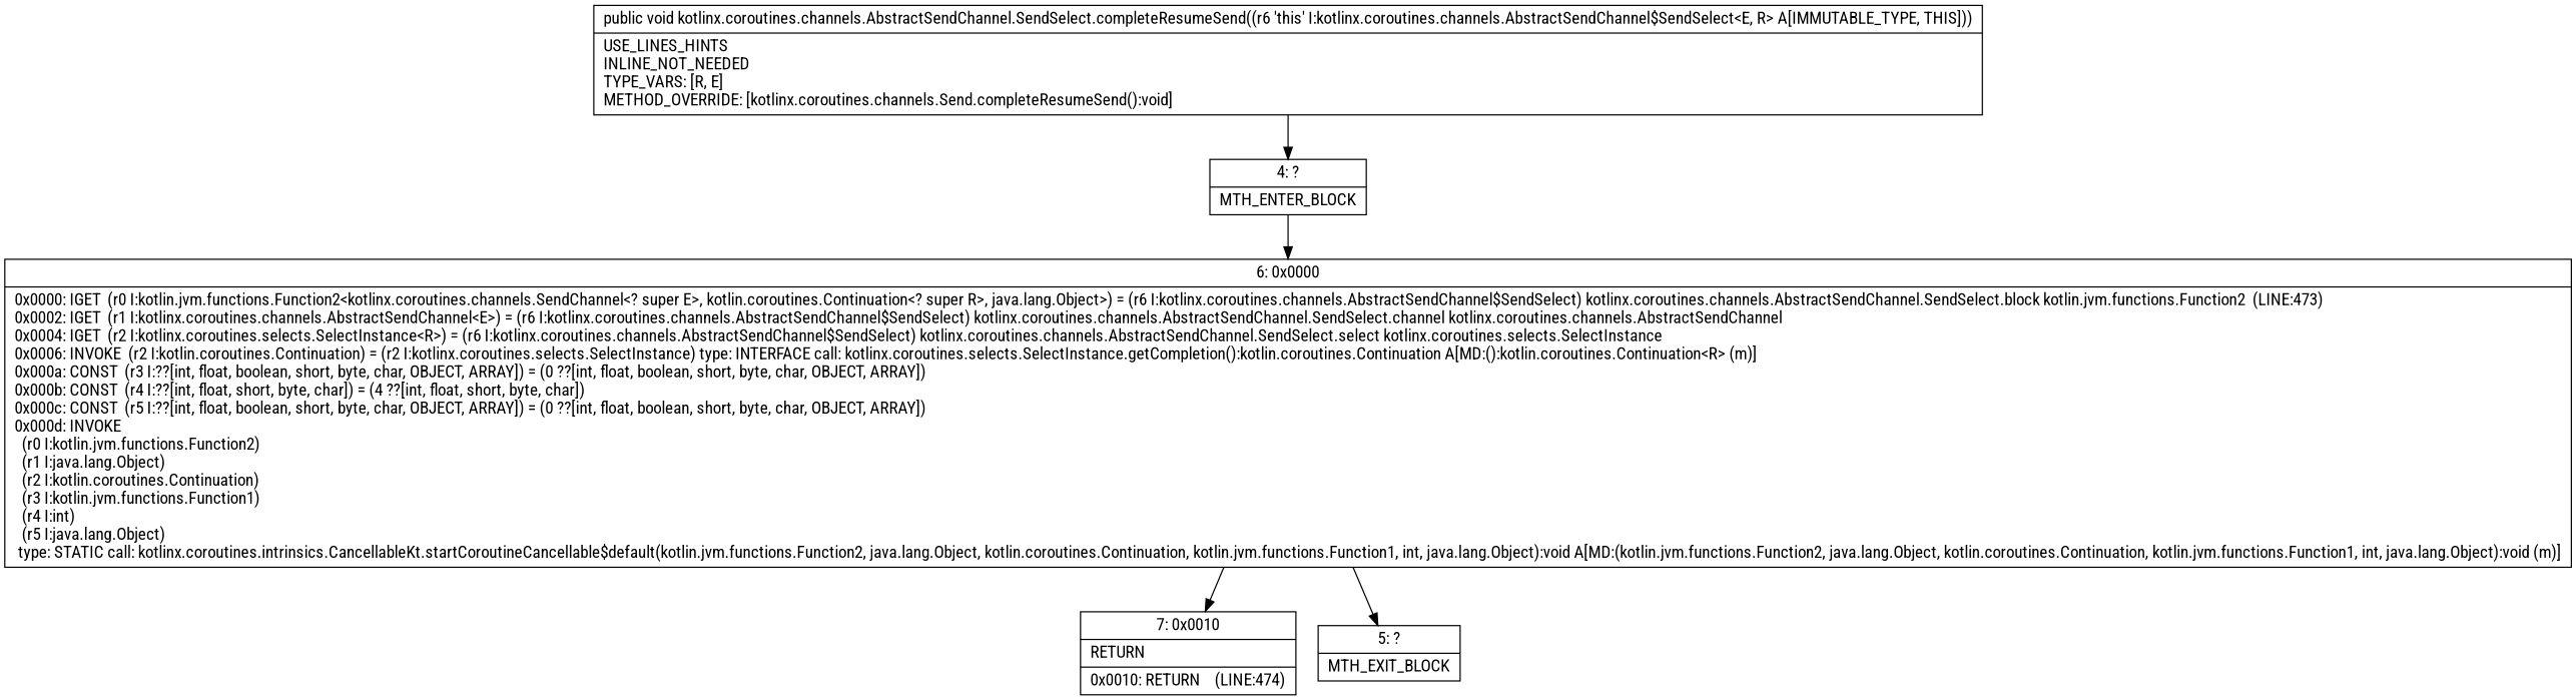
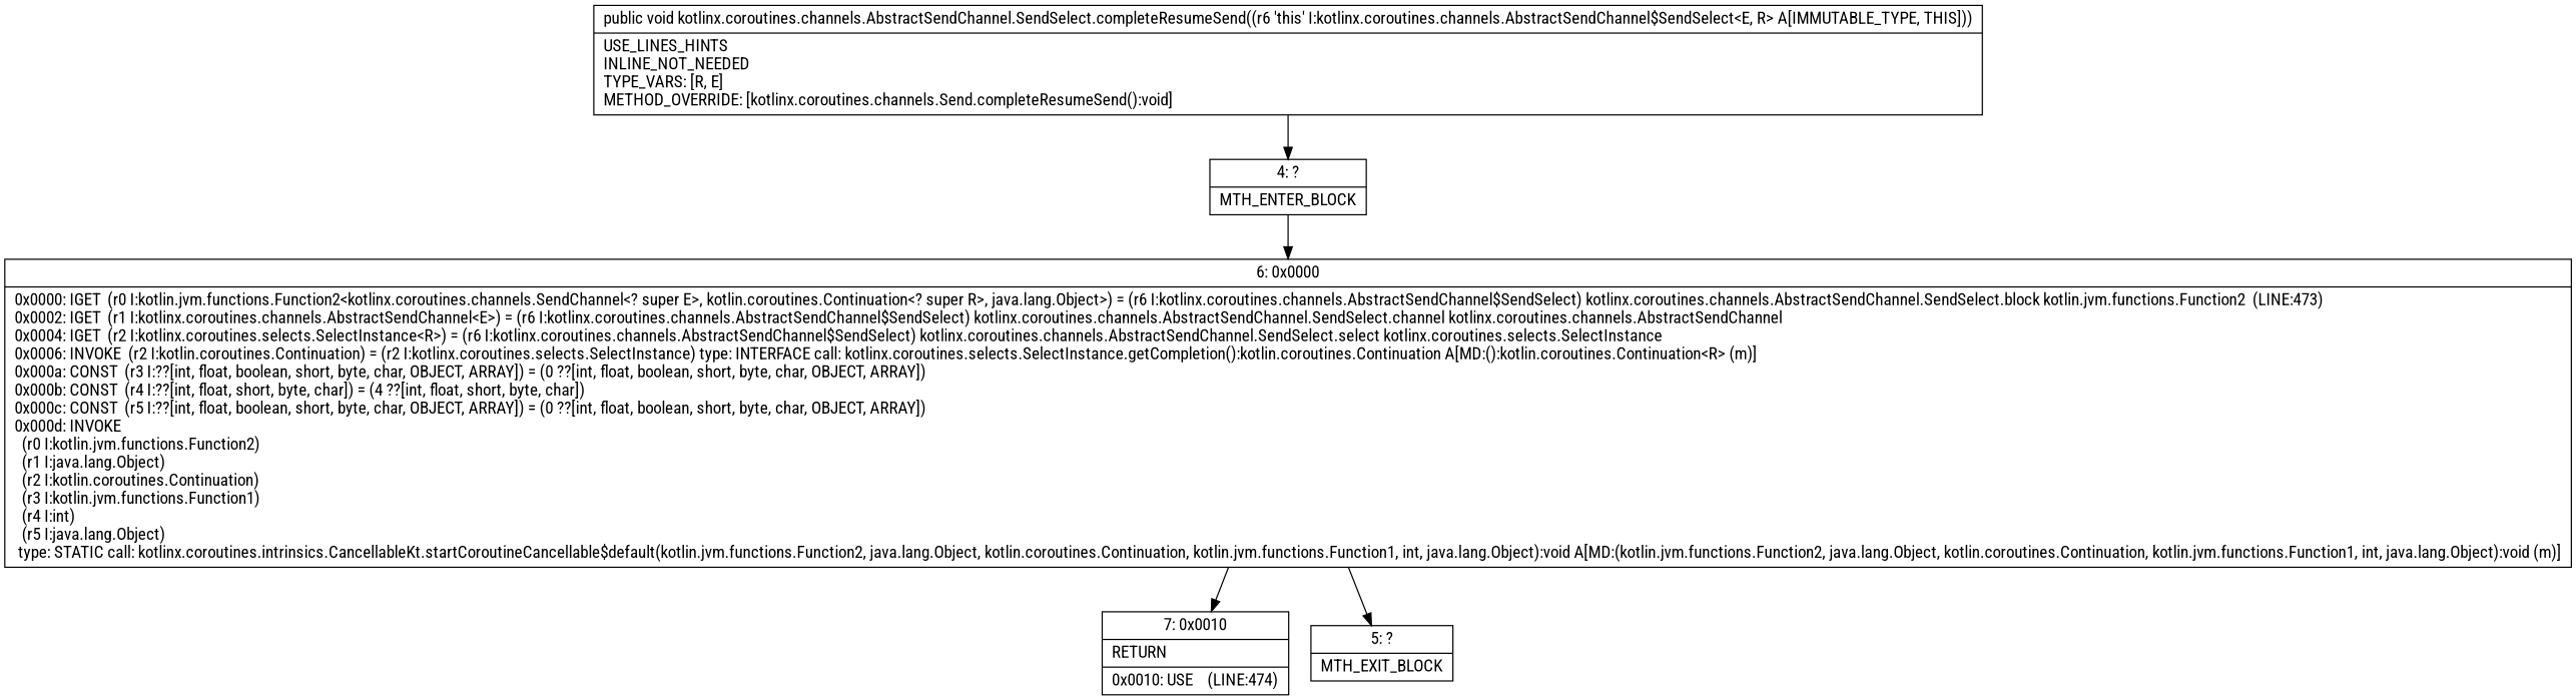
  digraph {
    fontname="Roboto Condensed"
    node [fontname="Roboto Condensed" shape=record]
    edge [fontname="Roboto Condensed"]
    n1 [label="{4\:\ ?|MTH_ENTER_BLOCK\l}"]
    n2 [label="{6\:\ 0x0000|0x0000: IGET  (r0 I:kotlin.jvm.functions.Function2\<kotlinx.coroutines.channels.SendChannel\<? super E\>, kotlin.coroutines.Continuation\<? super R\>, java.lang.Object\>) = (r6 I:kotlinx.coroutines.channels.AbstractSendChannel$SendSelect) kotlinx.coroutines.channels.AbstractSendChannel.SendSelect.block kotlin.jvm.functions.Function2  (LINE:473)\l0x0002: IGET  (r1 I:kotlinx.coroutines.channels.AbstractSendChannel\<E\>) = (r6 I:kotlinx.coroutines.channels.AbstractSendChannel$SendSelect) kotlinx.coroutines.channels.AbstractSendChannel.SendSelect.channel kotlinx.coroutines.channels.AbstractSendChannel \l0x0004: IGET  (r2 I:kotlinx.coroutines.selects.SelectInstance\<R\>) = (r6 I:kotlinx.coroutines.channels.AbstractSendChannel$SendSelect) kotlinx.coroutines.channels.AbstractSendChannel.SendSelect.select kotlinx.coroutines.selects.SelectInstance \l0x0006: INVOKE  (r2 I:kotlin.coroutines.Continuation) = (r2 I:kotlinx.coroutines.selects.SelectInstance) type: INTERFACE call: kotlinx.coroutines.selects.SelectInstance.getCompletion():kotlin.coroutines.Continuation A[MD:():kotlin.coroutines.Continuation\<R\> (m)]\l0x000a: CONST  (r3 I:??[int, float, boolean, short, byte, char, OBJECT, ARRAY]) = (0 ??[int, float, boolean, short, byte, char, OBJECT, ARRAY]) \l0x000b: CONST  (r4 I:??[int, float, short, byte, char]) = (4 ??[int, float, short, byte, char]) \l0x000c: CONST  (r5 I:??[int, float, boolean, short, byte, char, OBJECT, ARRAY]) = (0 ??[int, float, boolean, short, byte, char, OBJECT, ARRAY]) \l0x000d: INVOKE  \l  (r0 I:kotlin.jvm.functions.Function2)\l  (r1 I:java.lang.Object)\l  (r2 I:kotlin.coroutines.Continuation)\l  (r3 I:kotlin.jvm.functions.Function1)\l  (r4 I:int)\l  (r5 I:java.lang.Object)\l type: STATIC call: kotlinx.coroutines.intrinsics.CancellableKt.startCoroutineCancellable$default(kotlin.jvm.functions.Function2, java.lang.Object, kotlin.coroutines.Continuation, kotlin.jvm.functions.Function1, int, java.lang.Object):void A[MD:(kotlin.jvm.functions.Function2, java.lang.Object, kotlin.coroutines.Continuation, kotlin.jvm.functions.Function1, int, java.lang.Object):void (m)]\l}"]
-   n3 [label="{7\:\ 0x0010|RETURN\l|0x0010: RETURN    (LINE:474)\l}"]
+   n3 [label="{7\:\ 0x0010|RETURN\l|0x0010: USE    (LINE:474)\l}"]
    n4 [label="{5\:\ ?|MTH_EXIT_BLOCK\l}"]
    n5 [label="{public void kotlinx.coroutines.channels.AbstractSendChannel.SendSelect.completeResumeSend((r6 'this' I:kotlinx.coroutines.channels.AbstractSendChannel$SendSelect\<E, R\> A[IMMUTABLE_TYPE, THIS]))  | USE_LINES_HINTS\lINLINE_NOT_NEEDED\lTYPE_VARS: [R, E]\lMETHOD_OVERRIDE: [kotlinx.coroutines.channels.Send.completeResumeSend():void]\l}"]
    n1 -> n2
    n2 -> n3
    n2 -> n4
    n5 -> n1
  }
